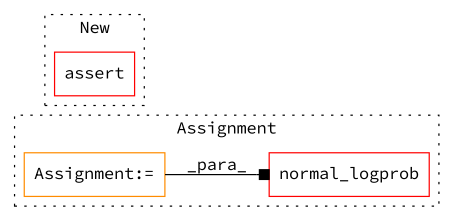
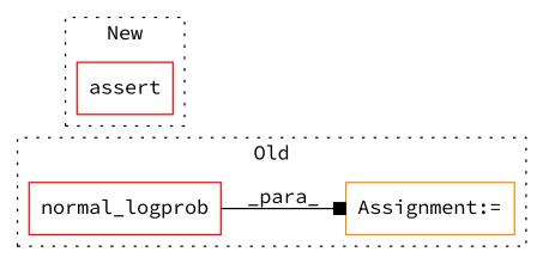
  digraph {
    rankdir=LR
    fontname="Source Code Pro"
    node [shape=box color=red fontname="Source Code Pro"]
    n1 [a=32 l="15,1" label=normal_logprob s="1802,1827"]
    n2 [a=7 l=1 label="Assignment:=" s=1801 color=darkorange]
    n3 [a=6 l=7 label=assert s=3544]
    subgraph cluster_1 {
-     label=Assignment
+     label=Old
      style=dotted
      n1
      n2
    }
    subgraph cluster_2 {
      label=New
      style=dotted
      n3
    }
-   n2 -> n1 [label=_para_ arrowhead=box fontname="Source Code Pro"]
+   n1 -> n2 [label=_para_ arrowhead=box fontname="Source Code Pro"]
  }
